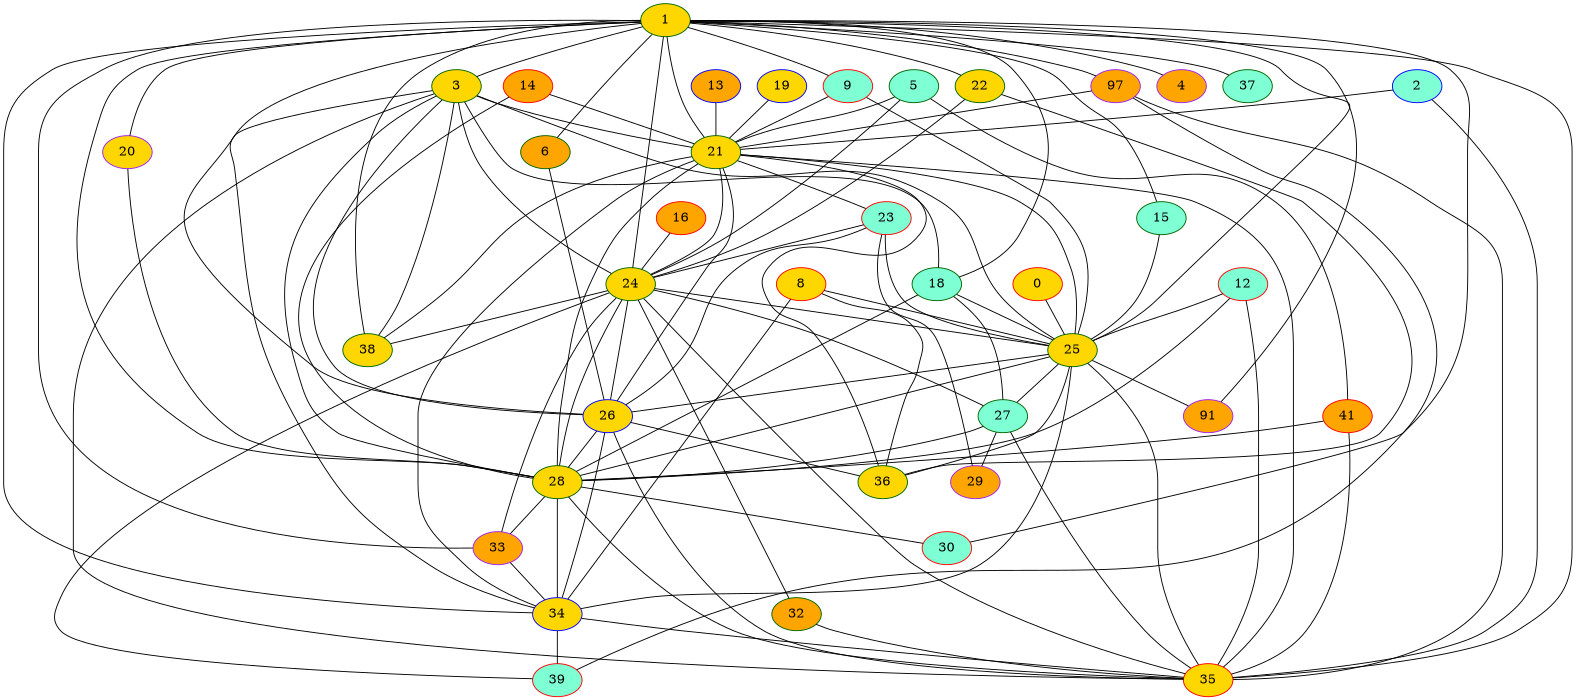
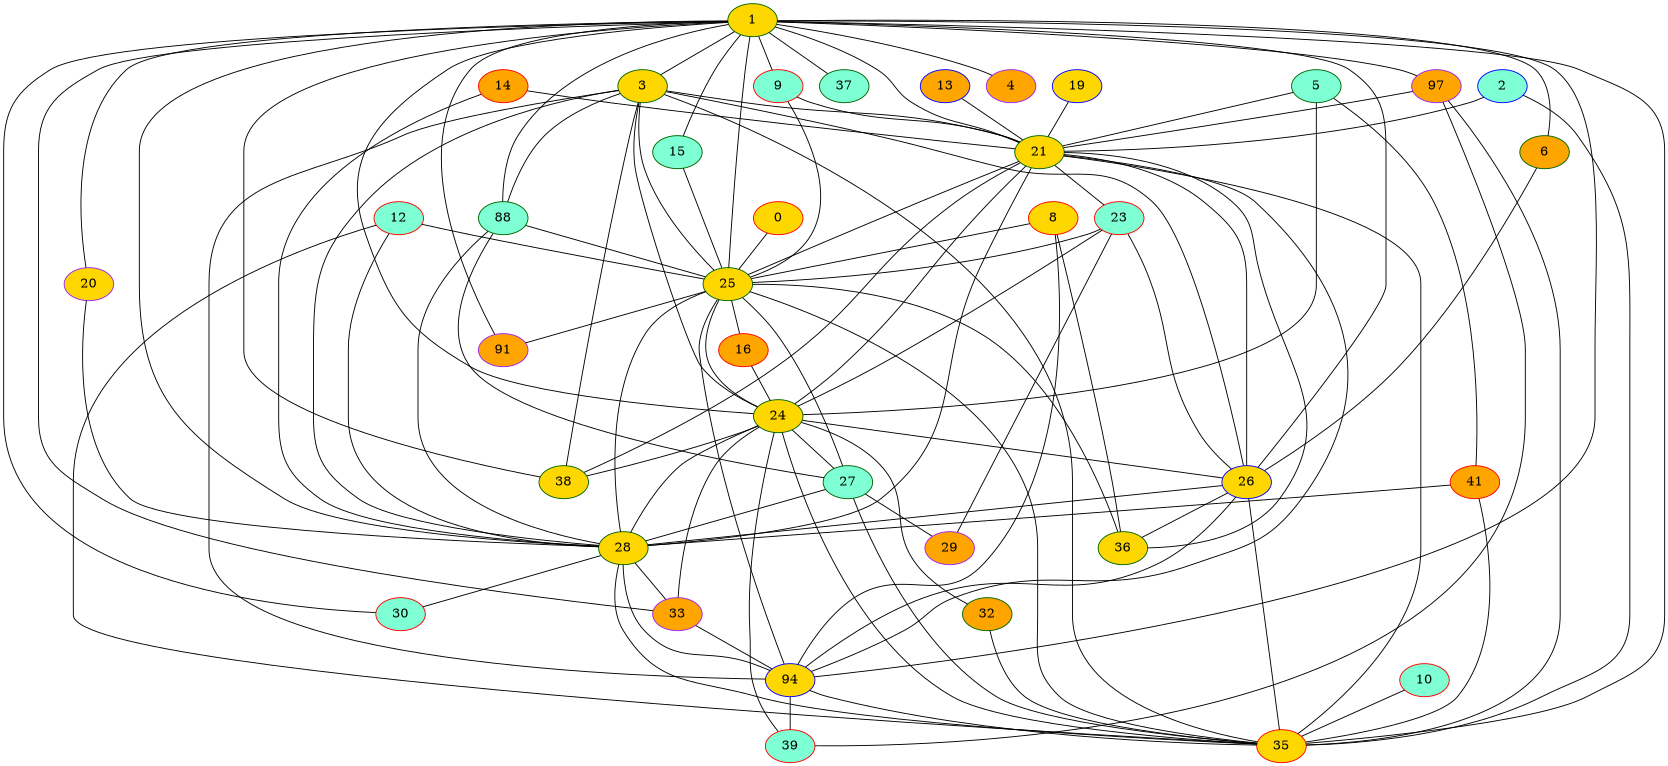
  graph {
    node [color=darkgreen fillcolor=gold style=filled]
    edge [weight=1.0]
    1
    3
    4 [color=purple fillcolor=orange]
    6 [fillcolor=orange]
    9 [color=red fillcolor=aquamarine]
    15 [fillcolor=aquamarine]
    n7 [color=purple fillcolor=orange label=97]
-   18 [fillcolor=aquamarine]
+   18 [fillcolor=aquamarine label=88]
    20 [color=purple]
    21
-   22
    24
    25
    26 [color=blue]
    28
    30 [color=red fillcolor=aquamarine]
    n17 [color=purple fillcolor=orange label=91]
    33 [color=purple fillcolor=orange]
-   34 [color=blue]
+   34 [color=blue label=94]
    35 [color=red]
    37 [fillcolor=aquamarine]
    38
    39 [color=red fillcolor=aquamarine]
    27 [fillcolor=aquamarine]
    36
    23 [color=red fillcolor=aquamarine]
    32 [fillcolor=orange]
    2 [color=blue fillcolor=aquamarine]
    5 [fillcolor=aquamarine]
    n30 [color=red fillcolor=orange label=41]
    n31 [color=red label=0]
    8 [color=red]
+   10 [color=red fillcolor=aquamarine]
    12 [color=red fillcolor=aquamarine]
    13 [color=blue fillcolor=orange]
    14 [color=red fillcolor=orange]
    16 [color=red fillcolor=orange]
    29 [color=purple fillcolor=orange]
    19 [color=blue]
    1 -- 3 [weight=2.0]
    1 -- 4 [weight=2.0]
    1 -- 6
    1 -- 9
    1 -- 15
    1 -- n7
    1 -- 18
    1 -- 20
    1 -- 21 [weight=3.0]
-   1 -- 22 [weight=3.0]
    1 -- 24 [weight=3.0]
    1 -- 25 [weight=4.0]
    1 -- 26 [weight=4.0]
    1 -- 28 [weight=2.0]
    1 -- 30
    1 -- n17
    1 -- 33
    1 -- 34 [weight=2.0]
    1 -- 35 [weight=2.0]
    1 -- 37 [weight=2.0]
    1 -- 38
    3 -- 18
    3 -- 21 [weight=2.0]
    3 -- 24
    3 -- 25
    3 -- 26
    3 -- 28
    3 -- 34
    3 -- 35 [weight=2.0]
    3 -- 38
    6 -- 26
    9 -- 21
    9 -- 25
    15 -- 25
    n7 -- 21
    n7 -- 35
    n7 -- 39
    18 -- 25
    18 -- 28
    18 -- 27
    20 -- 28
    21 -- 24
    21 -- 25
    21 -- 26
    21 -- 28 [weight=2.0]
    21 -- 34
    21 -- 35 [weight=2.0]
    21 -- 38
    21 -- 36
    21 -- 23
-   22 -- 24
-   22 -- 36
    24 -- 25
    24 -- 26
    24 -- 28
    24 -- 33
    24 -- 35
    24 -- 38
    24 -- 39
    24 -- 27
    24 -- 32
-   25 -- 26
+   25 -- 16
    25 -- 28 [weight=2.0]
    25 -- n17
    25 -- 34 [weight=2.0]
    25 -- 35 [weight=2.0]
    25 -- 27
    25 -- 36
    26 -- 28
    26 -- 34
    26 -- 35
    26 -- 36
    28 -- 30
    28 -- 33
    28 -- 34
    28 -- 35
    33 -- 34
    34 -- 35
    34 -- 39
    27 -- 28
    27 -- 35
    27 -- 29
    23 -- 24
    23 -- 25
    23 -- 26
    23 -- 29
    32 -- 35
    2 -- 21
    2 -- 35
    5 -- 21
    5 -- 24
    5 -- n30
    n30 -- 28
    n30 -- 35 [weight=3.0]
    n31 -- 25
    8 -- 25
    8 -- 34
    8 -- 36
+   10 -- 35
    12 -- 25
    12 -- 28
    12 -- 35
    13 -- 21
    14 -- 21
    14 -- 28
    16 -- 24
    19 -- 21
  }
